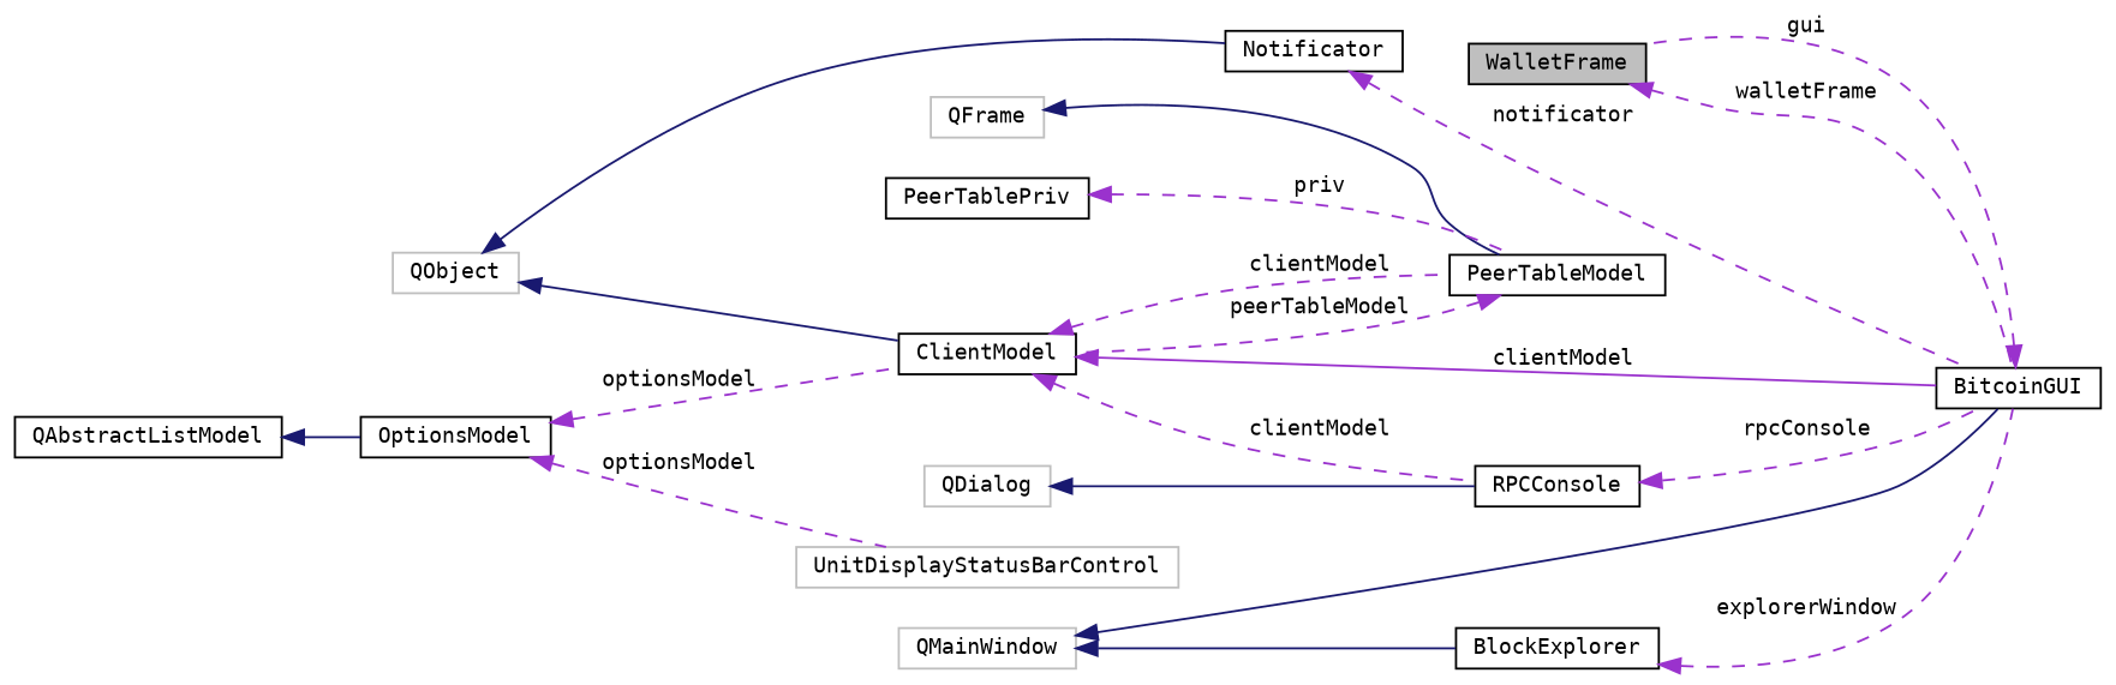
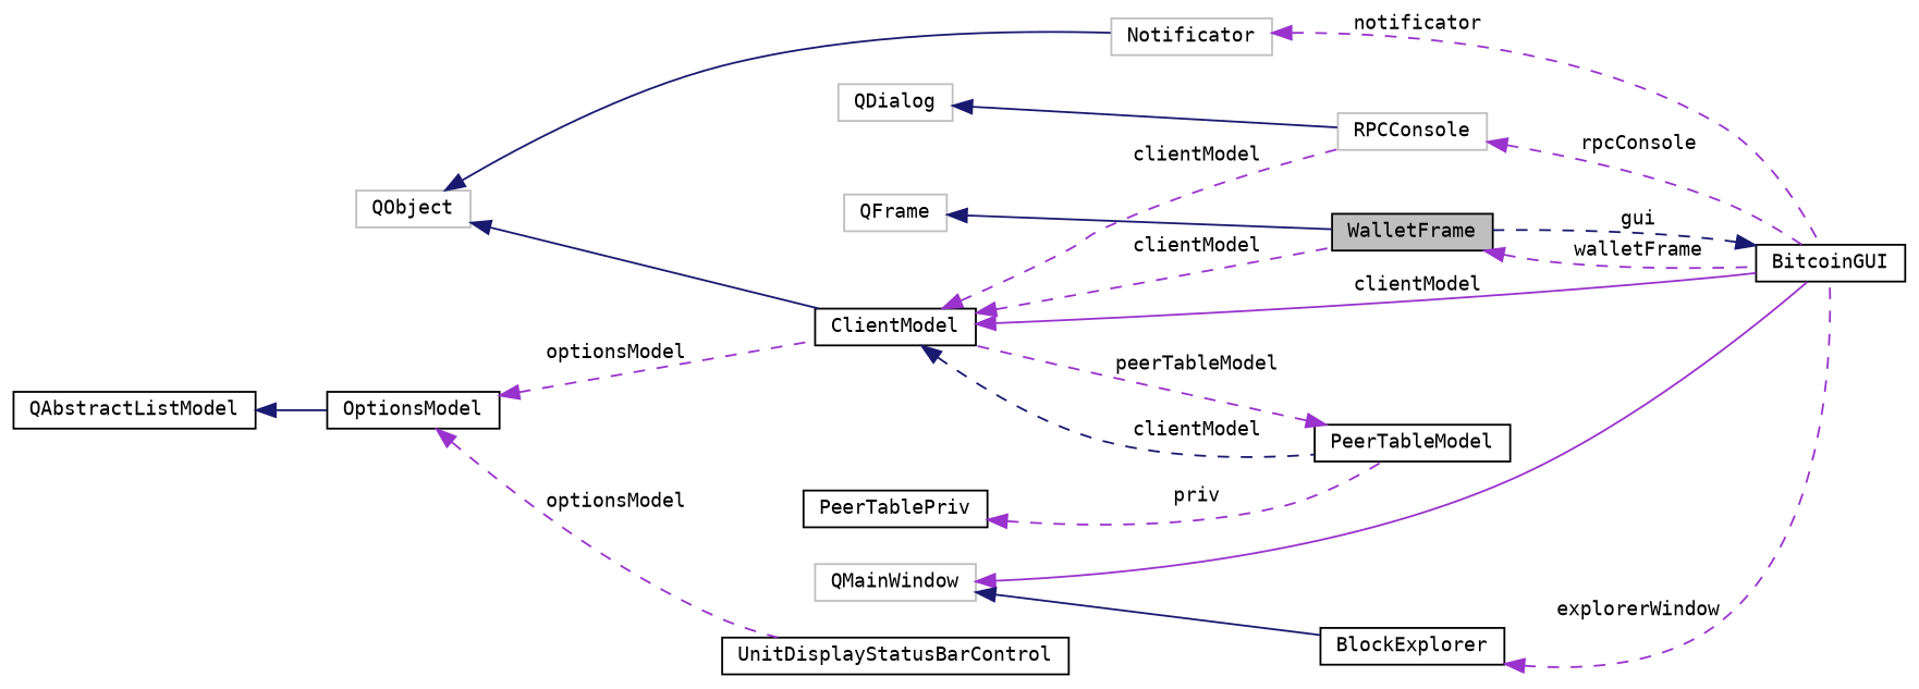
  digraph {
    fontname="DejaVu Sans Mono"
    rankdir=LR
    node [color=black fillcolor=white fontname="DejaVu Sans Mono" fontsize=10 shape=record style=filled]
    edge [color=darkorchid3 dir=back fontname="DejaVu Sans Mono" fontsize=10 labelfontname=Helvetica labelfontsize=10 style=dashed]
    n1 [fillcolor=grey75 fontcolor=black height=0.2 label=WalletFrame width=0.4]
    n2 [height=0.2 label=BitcoinGUI width=0.4]
    n3 [color=grey75 height=0.2 label=QFrame width=0.4]
    n4 [height=0.2 label=ClientModel width=0.4]
    n5 [height=0.2 label=PeerTableModel width=0.4]
-   n6 [height=0.2 label=RPCConsole width=0.4]
+   n6 [color=grey75 height=0.2 label=RPCConsole width=0.4]
    n7 [color=grey75 height=0.2 label=QObject width=0.4]
-   n8 [height=0.2 label=Notificator width=0.4]
+   n8 [color=grey75 height=0.2 label=Notificator width=0.4]
    n9 [height=0.2 label=PeerTablePriv width=0.4]
    n10 [height=0.2 label=OptionsModel width=0.4]
-   n11 [color=grey75 height=0.2 label=UnitDisplayStatusBarControl width=0.4]
+   n11 [height=0.2 label=UnitDisplayStatusBarControl width=0.4]
    n12 [height=0.2 label=QAbstractListModel width=0.4]
    n13 [color=grey75 height=0.2 label=QMainWindow width=0.4]
    n14 [height=0.2 label=BlockExplorer width=0.4]
    n15 [color=grey75 height=0.2 label=QDialog width=0.4]
    n1 -> n2 [label=" walletFrame"]
-   n2 -> n1 [label=" gui"]
-   n3 -> n5 [color=midnightblue style=solid]
+   n2 -> n1 [color=midnightblue label=" gui"]
+   n3 -> n1 [color=midnightblue style=solid]
+   n4 -> n1 [label=" clientModel"]
    n4 -> n2 [label=" clientModel" style=solid]
-   n4 -> n5 [label=" clientModel"]
+   n4 -> n5 [color=midnightblue label=" clientModel"]
    n4 -> n6 [label=" clientModel"]
    n5 -> n4 [label=" peerTableModel"]
    n6 -> n2 [label=" rpcConsole"]
    n7 -> n4 [color=midnightblue style=solid]
    n7 -> n8 [color=midnightblue style=solid]
    n8 -> n2 [label=" notificator"]
    n9 -> n5 [label=" priv"]
    n10 -> n4 [label=" optionsModel"]
    n10 -> n11 [label=" optionsModel"]
    n12 -> n10 [color=midnightblue style=solid]
-   n13 -> n2 [color=midnightblue style=solid]
+   n13 -> n2 [style=solid]
    n13 -> n14 [color=midnightblue style=solid]
    n14 -> n2 [label=" explorerWindow"]
    n15 -> n6 [color=midnightblue style=solid]
  }
